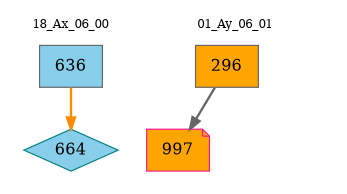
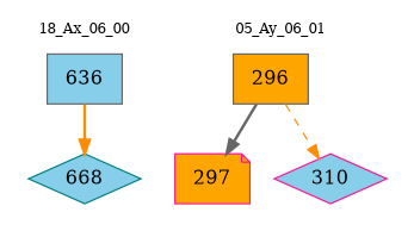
  digraph {
    node [color=gray40 fillcolor=skyblue shape=box style=filled]
    edge [color=darkorange style=bold]
    n1 [label=636]
-   n2 [color=teal label=664 shape=diamond]
+   n2 [color=teal label=668 shape=diamond]
    n3 [fillcolor=orange label=296]
-   n4 [color=deeppink fillcolor=orange label=997 shape=note]
+   n4 [color=deeppink fillcolor=orange label=297 shape=note]
+   n5 [color=deeppink label=310 shape=diamond]
    subgraph cluster_1 {
      color=white
      fontsize=10
      label="18_Ax_06_00"
      n1
      n2
    }
    subgraph cluster_2 {
      color=white
      fontsize=10
-     label="01_Ay_06_01"
+     label="05_Ay_06_01"
      n3
      n4
+     n5
    }
    n1 -> n2
    n3 -> n4 [color=gray40]
+   n3 -> n5 [style=dashed]
  }
